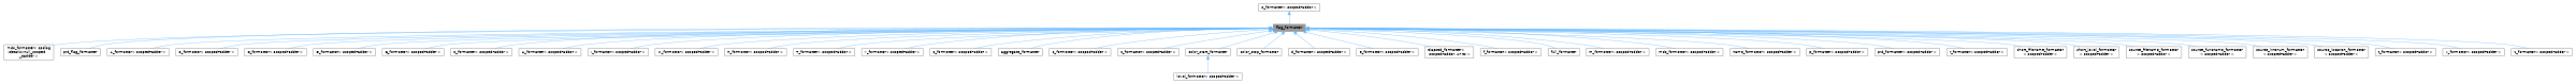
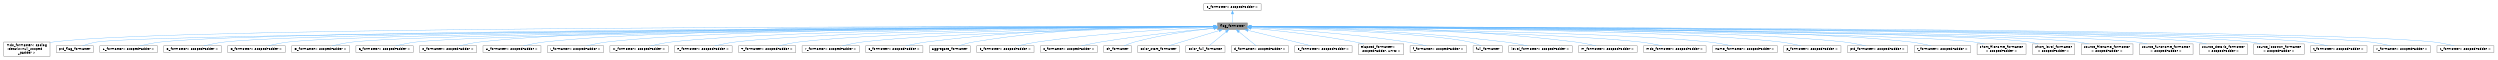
  digraph {
    rankdir=TB
    node [color=gray40 fillcolor=white fontname=Helvetica fontsize=10 shape=box style=filled]
    edge [color=steelblue1 dir=back fontname=Helvetica fontsize=10 labelfontname=Helvetica labelfontsize=10 style=solid]
    n1 [fillcolor=grey60 fontcolor=black height=0.2 label=flag_formatter width=0.4]
    n2 [height=0.2 label="mdc_formatter\< spdlog\l::details::null_scoped\l_padder \>" width=0.4]
    n3 [height=0.2 label=pid_flag_formatter width=0.4]
    n4 [height=0.2 label="A_formatter\< ScopedPadder \>" width=0.4]
    n5 [height=0.2 label="B_formatter\< ScopedPadder \>" width=0.4]
    n6 [height=0.2 label="C_formatter\< ScopedPadder \>" width=0.4]
    n7 [height=0.2 label="D_formatter\< ScopedPadder \>" width=0.4]
    n8 [height=0.2 label="E_formatter\< ScopedPadder \>" width=0.4]
    n9 [height=0.2 label="F_formatter\< ScopedPadder \>" width=0.4]
    n10 [height=0.2 label="H_formatter\< ScopedPadder \>" width=0.4]
    n11 [height=0.2 label="I_formatter\< ScopedPadder \>" width=0.4]
    n12 [height=0.2 label="M_formatter\< ScopedPadder \>" width=0.4]
    n13 [height=0.2 label="R_formatter\< ScopedPadder \>" width=0.4]
    n14 [height=0.2 label="T_formatter\< ScopedPadder \>" width=0.4]
    n15 [height=0.2 label="Y_formatter\< ScopedPadder \>" width=0.4]
    n16 [height=0.2 label="a_formatter\< ScopedPadder \>" width=0.4]
    n17 [height=0.2 label=aggregate_formatter width=0.4]
    n18 [height=0.2 label="b_formatter\< ScopedPadder \>" width=0.4]
    n19 [height=0.2 label="c_formatter\< ScopedPadder \>" width=0.4]
+   n20 [height=0.2 label=ch_formatter width=0.4]
    n21 [height=0.2 label=color_start_formatter width=0.4]
-   n22 [height=0.2 label=color_stop_formatter width=0.4]
+   n22 [height=0.2 label=color_full_formatter width=0.4]
    n23 [height=0.2 label="d_formatter\< ScopedPadder \>" width=0.4]
    n24 [height=0.2 label="e_formatter\< ScopedPadder \>" width=0.4]
    n25 [height=0.2 label="elapsed_formatter\<\l ScopedPadder, Units \>" width=0.4]
    n26 [height=0.2 label="f_formatter\< ScopedPadder \>" width=0.4]
    n27 [height=0.2 label=full_formatter width=0.4]
    n28 [height=0.2 label="level_formatter\< ScopedPadder \>" width=0.4]
    n29 [height=0.2 label="m_formatter\< ScopedPadder \>" width=0.4]
    n30 [height=0.2 label="mdc_formatter\< ScopedPadder \>" width=0.4]
    n31 [height=0.2 label="name_formatter\< ScopedPadder \>" width=0.4]
    n32 [height=0.2 label="p_formatter\< ScopedPadder \>" width=0.4]
    n33 [height=0.2 label="pid_formatter\< ScopedPadder \>" width=0.4]
    n34 [height=0.2 label="r_formatter\< ScopedPadder \>" width=0.4]
    n35 [height=0.2 label="short_filename_formatter\l\< ScopedPadder \>" width=0.4]
    n36 [height=0.2 label="short_level_formatter\l\< ScopedPadder \>" width=0.4]
    n37 [height=0.2 label="source_filename_formatter\l\< ScopedPadder \>" width=0.4]
    n38 [height=0.2 label="source_funcname_formatter\l\< ScopedPadder \>" width=0.4]
-   n39 [height=0.2 label="source_linenum_formatter\l\< ScopedPadder \>" width=0.4]
+   n39 [height=0.2 label="source_details_formatter\l\< ScopedPadder \>" width=0.4]
    n40 [height=0.2 label="source_location_formatter\l\< ScopedPadder \>" width=0.4]
    n41 [height=0.2 label="t_formatter\< ScopedPadder \>" width=0.4]
    n42 [height=0.2 label="v_formatter\< ScopedPadder \>" width=0.4]
    n43 [height=0.2 label="z_formatter\< ScopedPadder \>" width=0.4]
    n44 [height=0.2 label="S_formatter\< ScopedPadder \>" width=0.4]
    n1 -> n2
    n1 -> n3
    n1 -> n4
    n1 -> n5
    n1 -> n6
    n1 -> n7
    n1 -> n8
    n1 -> n9
    n1 -> n10
    n1 -> n11
    n1 -> n12
    n1 -> n13
    n1 -> n14
    n1 -> n15
    n1 -> n16
    n1 -> n17
    n1 -> n18
    n1 -> n19
+   n1 -> n20
    n1 -> n21
    n1 -> n22
    n1 -> n23
    n1 -> n24
    n1 -> n25
    n1 -> n26
    n1 -> n27
-   n21 -> n28
+   n1 -> n28
    n1 -> n29
    n1 -> n30
    n1 -> n31
    n1 -> n32
    n1 -> n33
    n1 -> n34
    n1 -> n35
    n1 -> n36
    n1 -> n37
    n1 -> n38
    n1 -> n39
    n1 -> n40
    n1 -> n41
    n1 -> n42
    n1 -> n43
    n44 -> n1
  }
